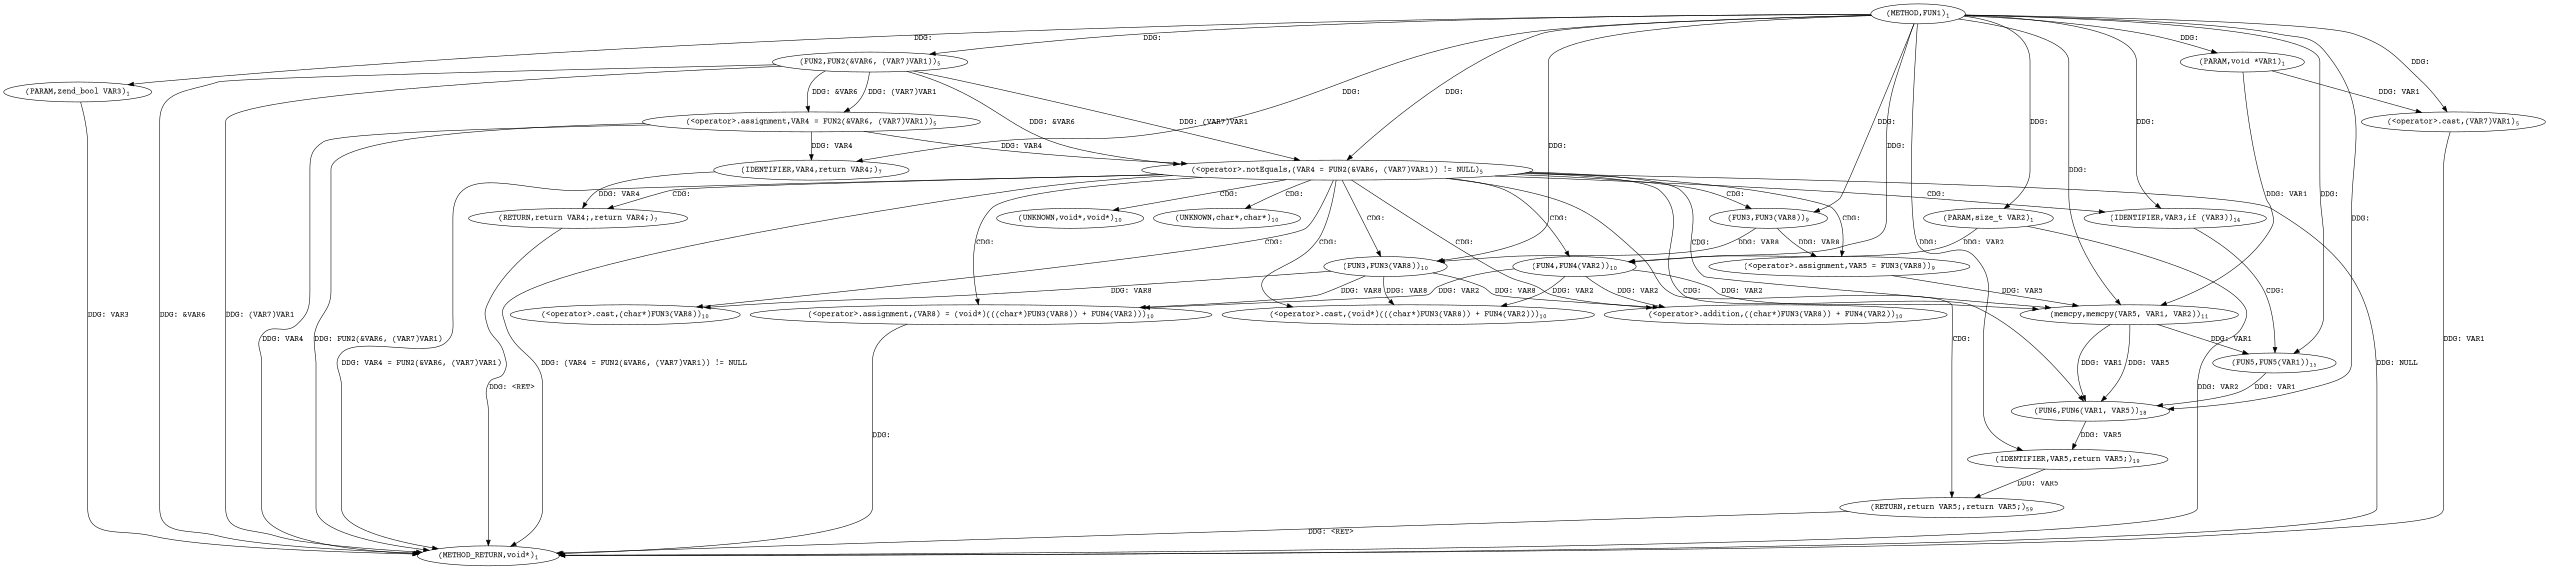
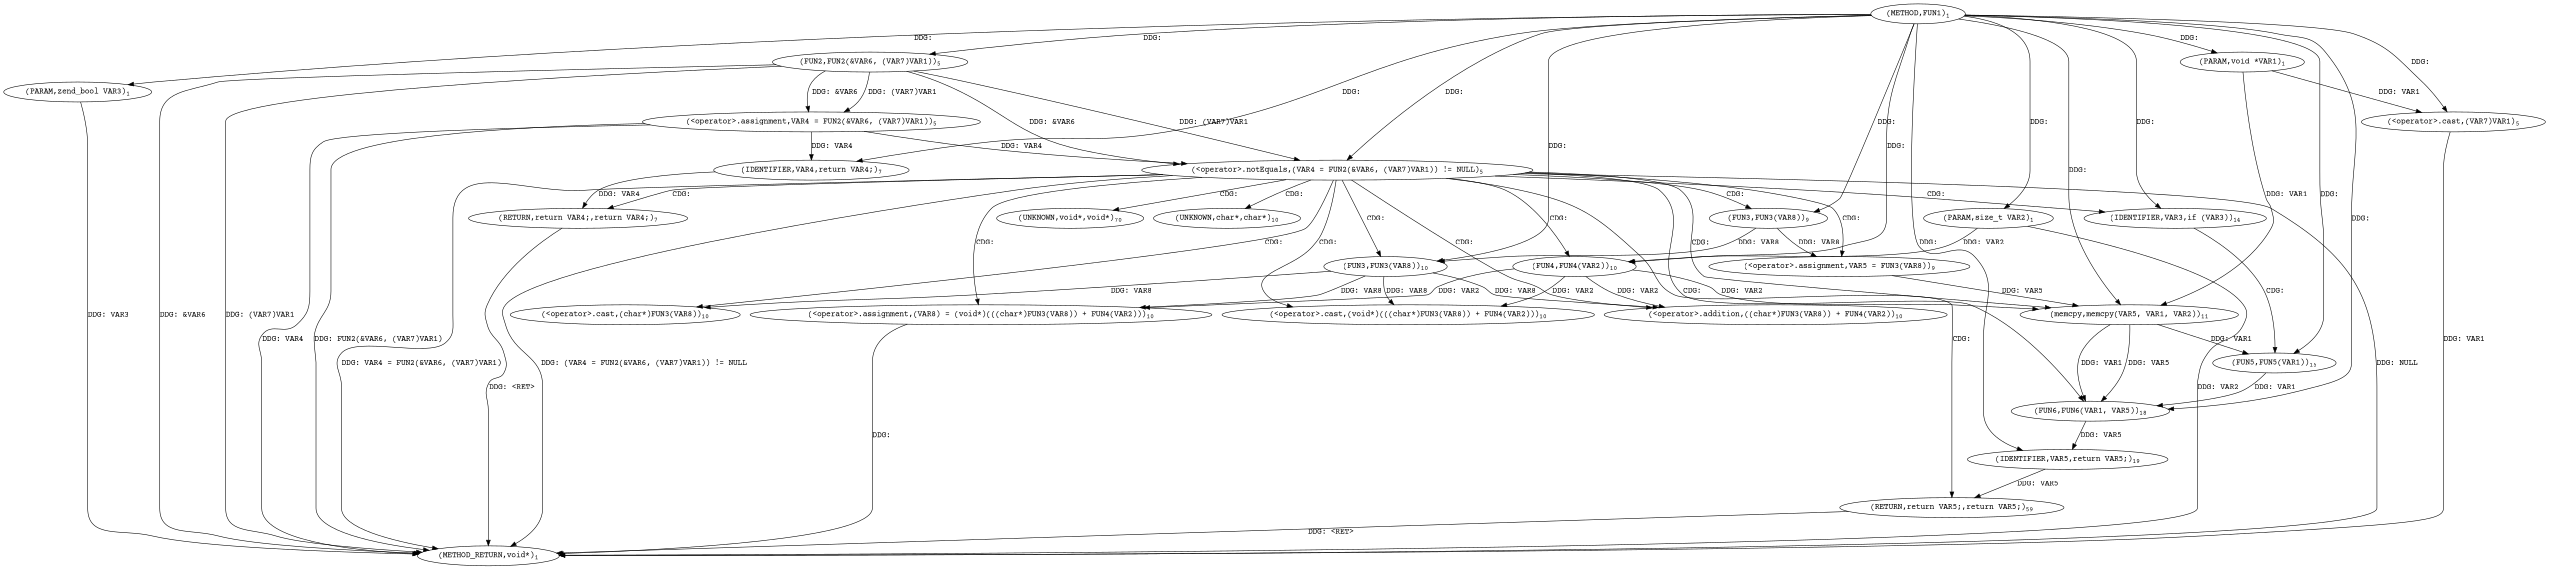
  digraph {
    fontname="Courier Prime"
    node [fontname="Courier Prime"]
    edge [fontname="Courier Prime"]
    n1 [label=<(METHOD,FUN1)<SUB>1</SUB>>]
    n2 [label=<(PARAM,void *VAR1)<SUB>1</SUB>>]
    n3 [label=<(PARAM,size_t VAR2)<SUB>1</SUB>>]
    n4 [label=<(PARAM,zend_bool VAR3)<SUB>1</SUB>>]
    n5 [label=<(memcpy,memcpy(VAR5, VAR1, VAR2))<SUB>11</SUB>>]
    n6 [label=<(FUN6,FUN6(VAR1, VAR5))<SUB>18</SUB>>]
    n7 [label=<(&lt;operator&gt;.notEquals,(VAR4 = FUN2(&amp;VAR6, (VAR7)VAR1)) != NULL)<SUB>5</SUB>>]
    n8 [label=<(IDENTIFIER,VAR3,if (VAR3))<SUB>14</SUB>>]
    n9 [label=<(IDENTIFIER,VAR5,return VAR5;)<SUB>19</SUB>>]
    n10 [label=<(FUN3,FUN3(VAR8))<SUB>9</SUB>>]
    n11 [label=<(FUN5,FUN5(VAR1))<SUB>15</SUB>>]
    n12 [label=<(IDENTIFIER,VAR4,return VAR4;)<SUB>7</SUB>>]
    n13 [label=<(FUN2,FUN2(&amp;VAR6, (VAR7)VAR1))<SUB>5</SUB>>]
    n14 [label=<(FUN4,FUN4(VAR2))<SUB>10</SUB>>]
    n15 [label=<(&lt;operator&gt;.cast,(VAR7)VAR1)<SUB>5</SUB>>]
    n16 [label=<(FUN3,FUN3(VAR8))<SUB>10</SUB>>]
    n17 [label=<(METHOD_RETURN,void*)<SUB>1</SUB>>]
    n18 [label=<(&lt;operator&gt;.assignment,VAR5 = FUN3(VAR8))<SUB>9</SUB>>]
    n19 [label=<(&lt;operator&gt;.assignment,(VAR8) = (void*)(((char*)FUN3(VAR8)) + FUN4(VAR2)))<SUB>10</SUB>>]
    n20 [label=<(RETURN,return VAR5;,return VAR5;)<SUB>59</SUB>>]
    n21 [label=<(RETURN,return VAR4;,return VAR4;)<SUB>7</SUB>>]
    n22 [label=<(&lt;operator&gt;.cast,(void*)(((char*)FUN3(VAR8)) + FUN4(VAR2)))<SUB>10</SUB>>]
    n23 [label=<(&lt;operator&gt;.addition,((char*)FUN3(VAR8)) + FUN4(VAR2))<SUB>10</SUB>>]
    n24 [label=<(&lt;operator&gt;.cast,(char*)FUN3(VAR8))<SUB>10</SUB>>]
-   n25 [label=<(UNKNOWN,void*,void*)<SUB>10</SUB>>]
+   n25 [label=<(UNKNOWN,void*,void*)<SUB>70</SUB>>]
    n26 [label=<(UNKNOWN,char*,char*)<SUB>10</SUB>>]
    n27 [label=<(&lt;operator&gt;.assignment,VAR4 = FUN2(&amp;VAR6, (VAR7)VAR1))<SUB>5</SUB>>]
    n1 -> n2 [label="DDG: "]
    n1 -> n3 [label="DDG: "]
    n1 -> n4 [label="DDG: "]
    n1 -> n5 [label="DDG: "]
    n1 -> n6 [label="DDG: "]
    n1 -> n7 [label="DDG: "]
    n1 -> n8 [label="DDG: "]
    n1 -> n9 [label="DDG: "]
    n1 -> n10 [label="DDG: "]
    n1 -> n11 [label="DDG: "]
    n1 -> n12 [label="DDG: "]
    n1 -> n13 [label="DDG: "]
    n1 -> n14 [label="DDG: "]
    n1 -> n15 [label="DDG: "]
    n1 -> n16 [label="DDG: "]
    n2 -> n5 [label="DDG: VAR1"]
    n2 -> n15 [label="DDG: VAR1"]
    n3 -> n14 [label="DDG: VAR2"]
    n3 -> n17 [label="DDG: VAR2"]
    n4 -> n17 [label="DDG: VAR3"]
    n5 -> n6 [label="DDG: VAR1"]
    n5 -> n6 [label="DDG: VAR5"]
    n5 -> n11 [label="DDG: VAR1"]
    n6 -> n9 [label="DDG: VAR5"]
    n7 -> n5 [label="CDG: "]
    n7 -> n6 [label="CDG: "]
    n7 -> n8 [label="CDG: "]
    n7 -> n10 [label="CDG: "]
    n7 -> n14 [label="CDG: "]
    n7 -> n16 [label="CDG: "]
    n7 -> n17 [label="DDG: VAR4 = FUN2(&amp;VAR6, (VAR7)VAR1)"]
    n7 -> n17 [label="DDG: (VAR4 = FUN2(&amp;VAR6, (VAR7)VAR1)) != NULL"]
    n7 -> n17 [label="DDG: NULL"]
    n7 -> n18 [label="CDG: "]
    n7 -> n19 [label="CDG: "]
    n7 -> n20 [label="CDG: "]
    n7 -> n21 [label="CDG: "]
    n7 -> n22 [label="CDG: "]
    n7 -> n23 [label="CDG: "]
    n7 -> n24 [label="CDG: "]
    n7 -> n25 [label="CDG: "]
    n7 -> n26 [label="CDG: "]
    n8 -> n11 [label="CDG: "]
    n9 -> n20 [label="DDG: VAR5"]
    n10 -> n16 [label="DDG: VAR8"]
    n10 -> n18 [label="DDG: VAR8"]
    n11 -> n6 [label="DDG: VAR1"]
    n12 -> n21 [label="DDG: VAR4"]
    n13 -> n7 [label="DDG: &amp;VAR6"]
    n13 -> n7 [label="DDG: (VAR7)VAR1"]
    n13 -> n17 [label="DDG: &amp;VAR6"]
    n13 -> n17 [label="DDG: (VAR7)VAR1"]
    n13 -> n27 [label="DDG: &amp;VAR6"]
    n13 -> n27 [label="DDG: (VAR7)VAR1"]
    n14 -> n5 [label="DDG: VAR2"]
    n14 -> n19 [label="DDG: VAR2"]
    n14 -> n22 [label="DDG: VAR2"]
    n14 -> n23 [label="DDG: VAR2"]
    n15 -> n17 [label="DDG: VAR1"]
    n16 -> n19 [label="DDG: VAR8"]
    n16 -> n22 [label="DDG: VAR8"]
    n16 -> n23 [label="DDG: VAR8"]
    n16 -> n24 [label="DDG: VAR8"]
    n18 -> n5 [label="DDG: VAR5"]
    n19 -> n17 [label="DDG: "]
    n20 -> n17 [label="DDG: &lt;RET&gt;"]
    n21 -> n17 [label="DDG: &lt;RET&gt;"]
    n27 -> n7 [label="DDG: VAR4"]
    n27 -> n12 [label="DDG: VAR4"]
    n27 -> n17 [label="DDG: VAR4"]
    n27 -> n17 [label="DDG: FUN2(&amp;VAR6, (VAR7)VAR1)"]
  }
